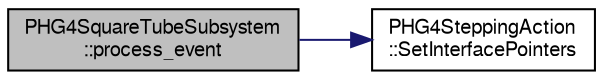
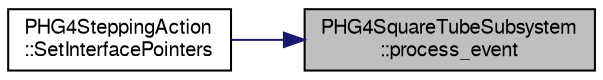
  digraph {
    rankdir=LR
    node [color=black fontname=FreeSans fontsize=10 shape=record]
    n1 [fillcolor=grey75 fontcolor=black height=0.2 label="PHG4SquareTubeSubsystem\l::process_event" style=filled width=0.4]
    n2 [height=0.2 label="PHG4SteppingAction\l::SetInterfacePointers" width=0.4]
-   n1 -> n2 [color=midnightblue fontname=FreeSans fontsize=10 labelfontname=FreeSans labelfontsize=10 style=solid]
+   n2 -> n1 [color=midnightblue fontname=FreeSans fontsize=10 labelfontname=FreeSans labelfontsize=10 style=solid]
  }
